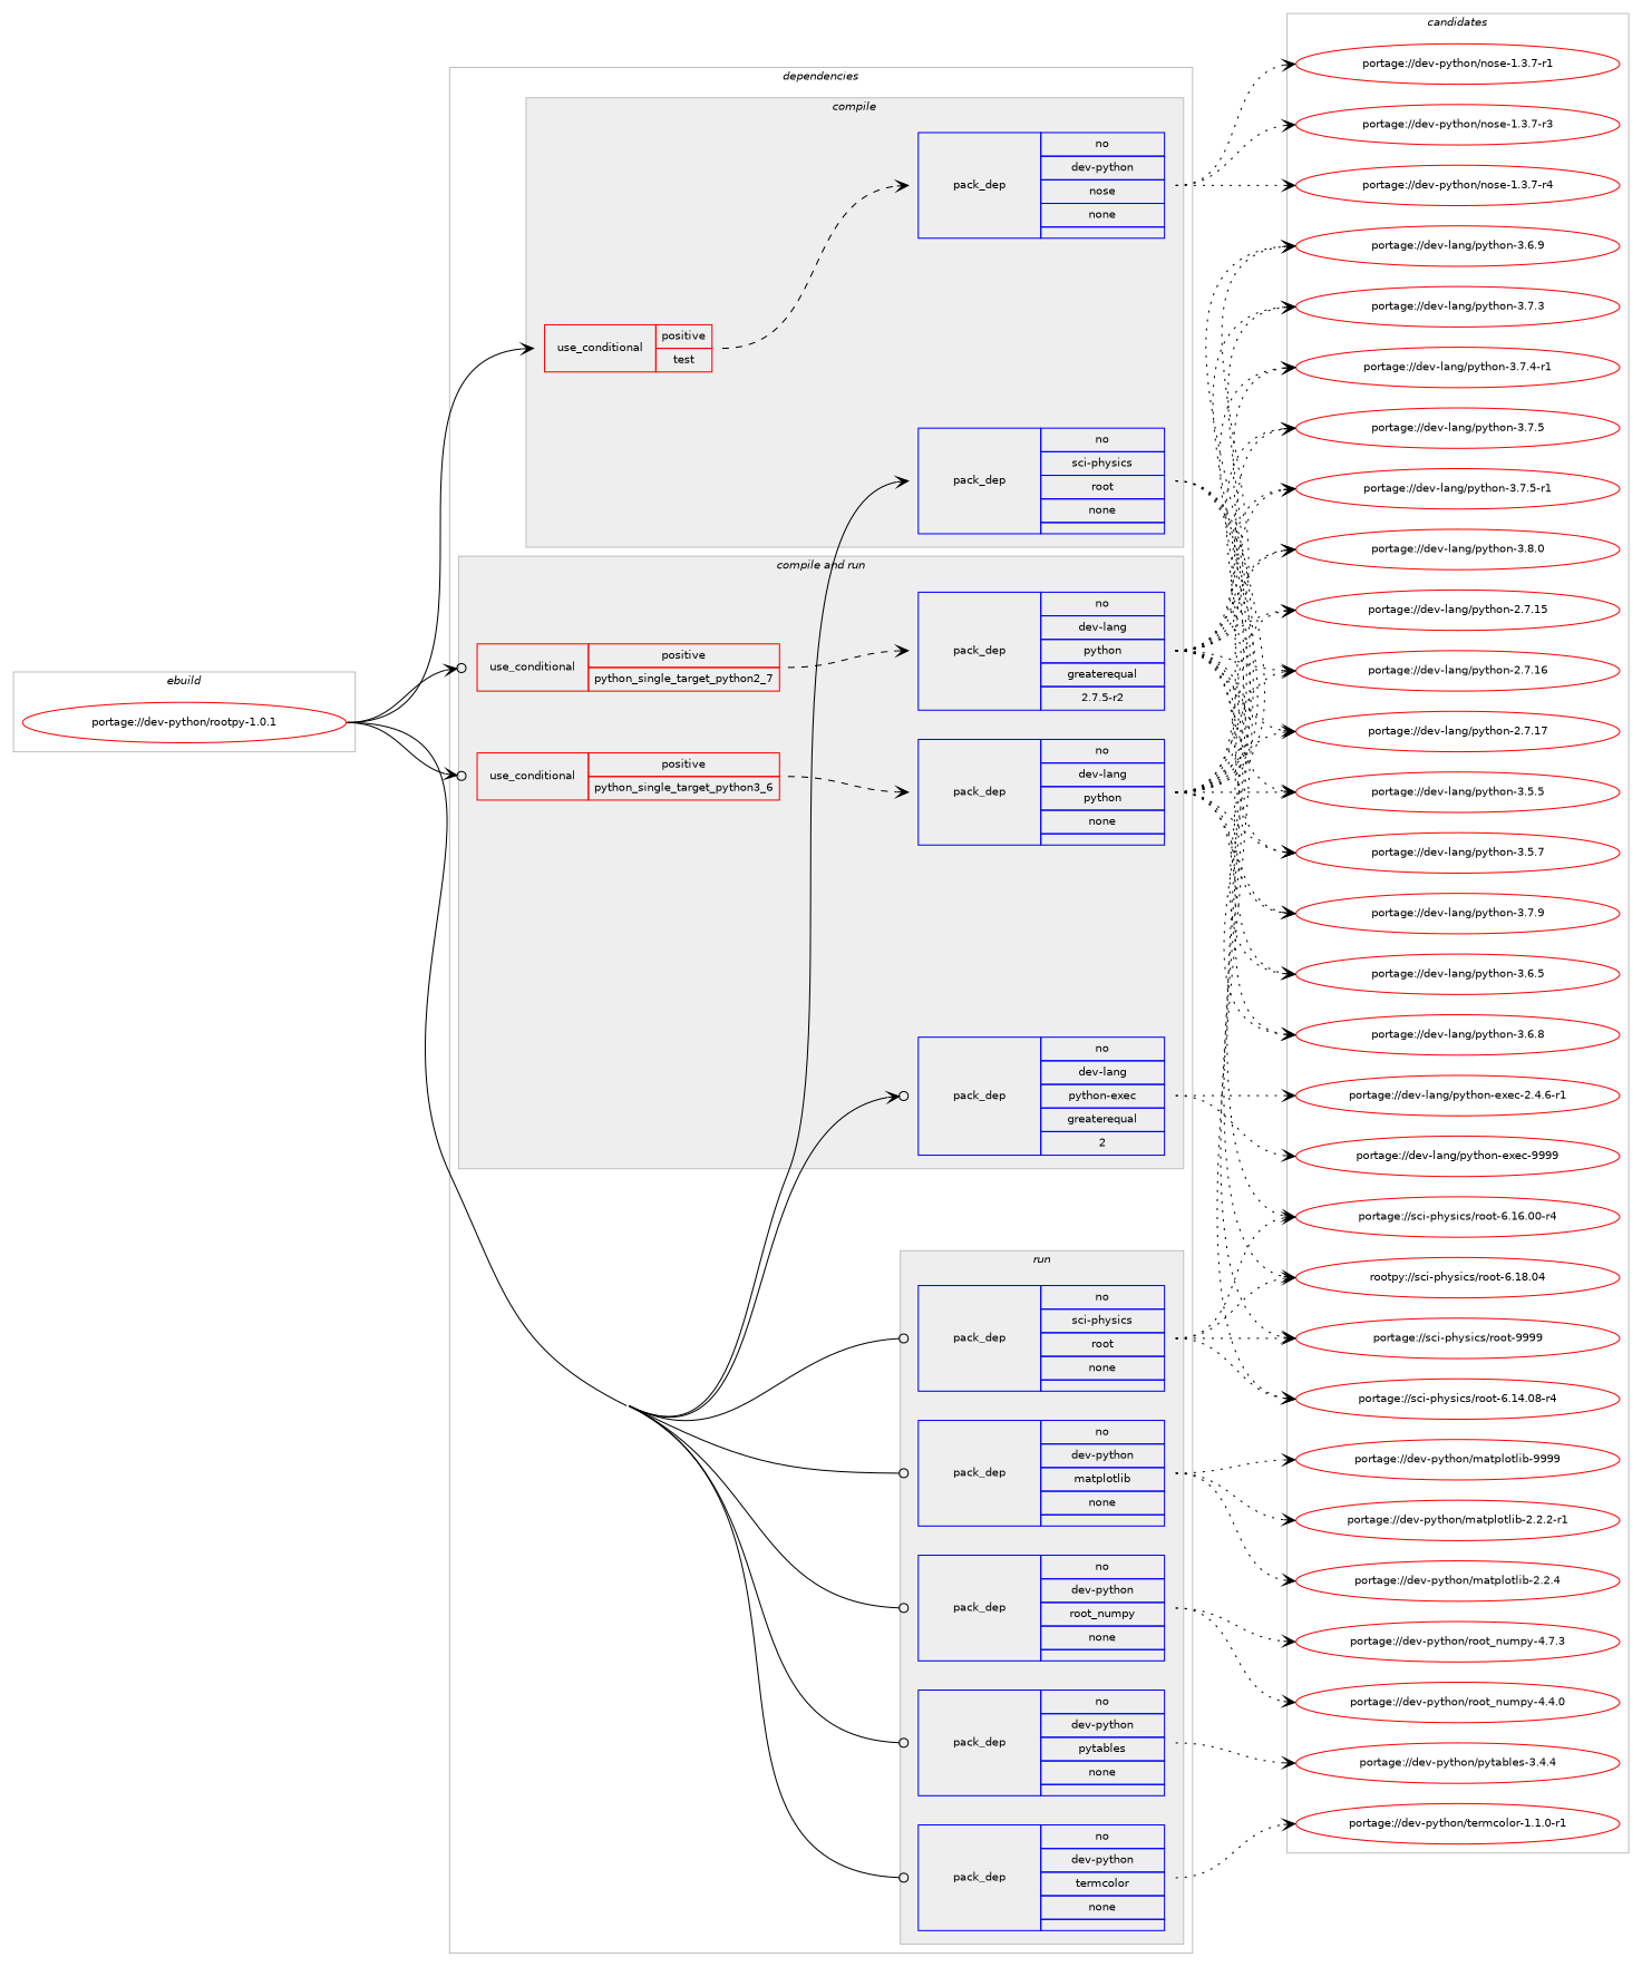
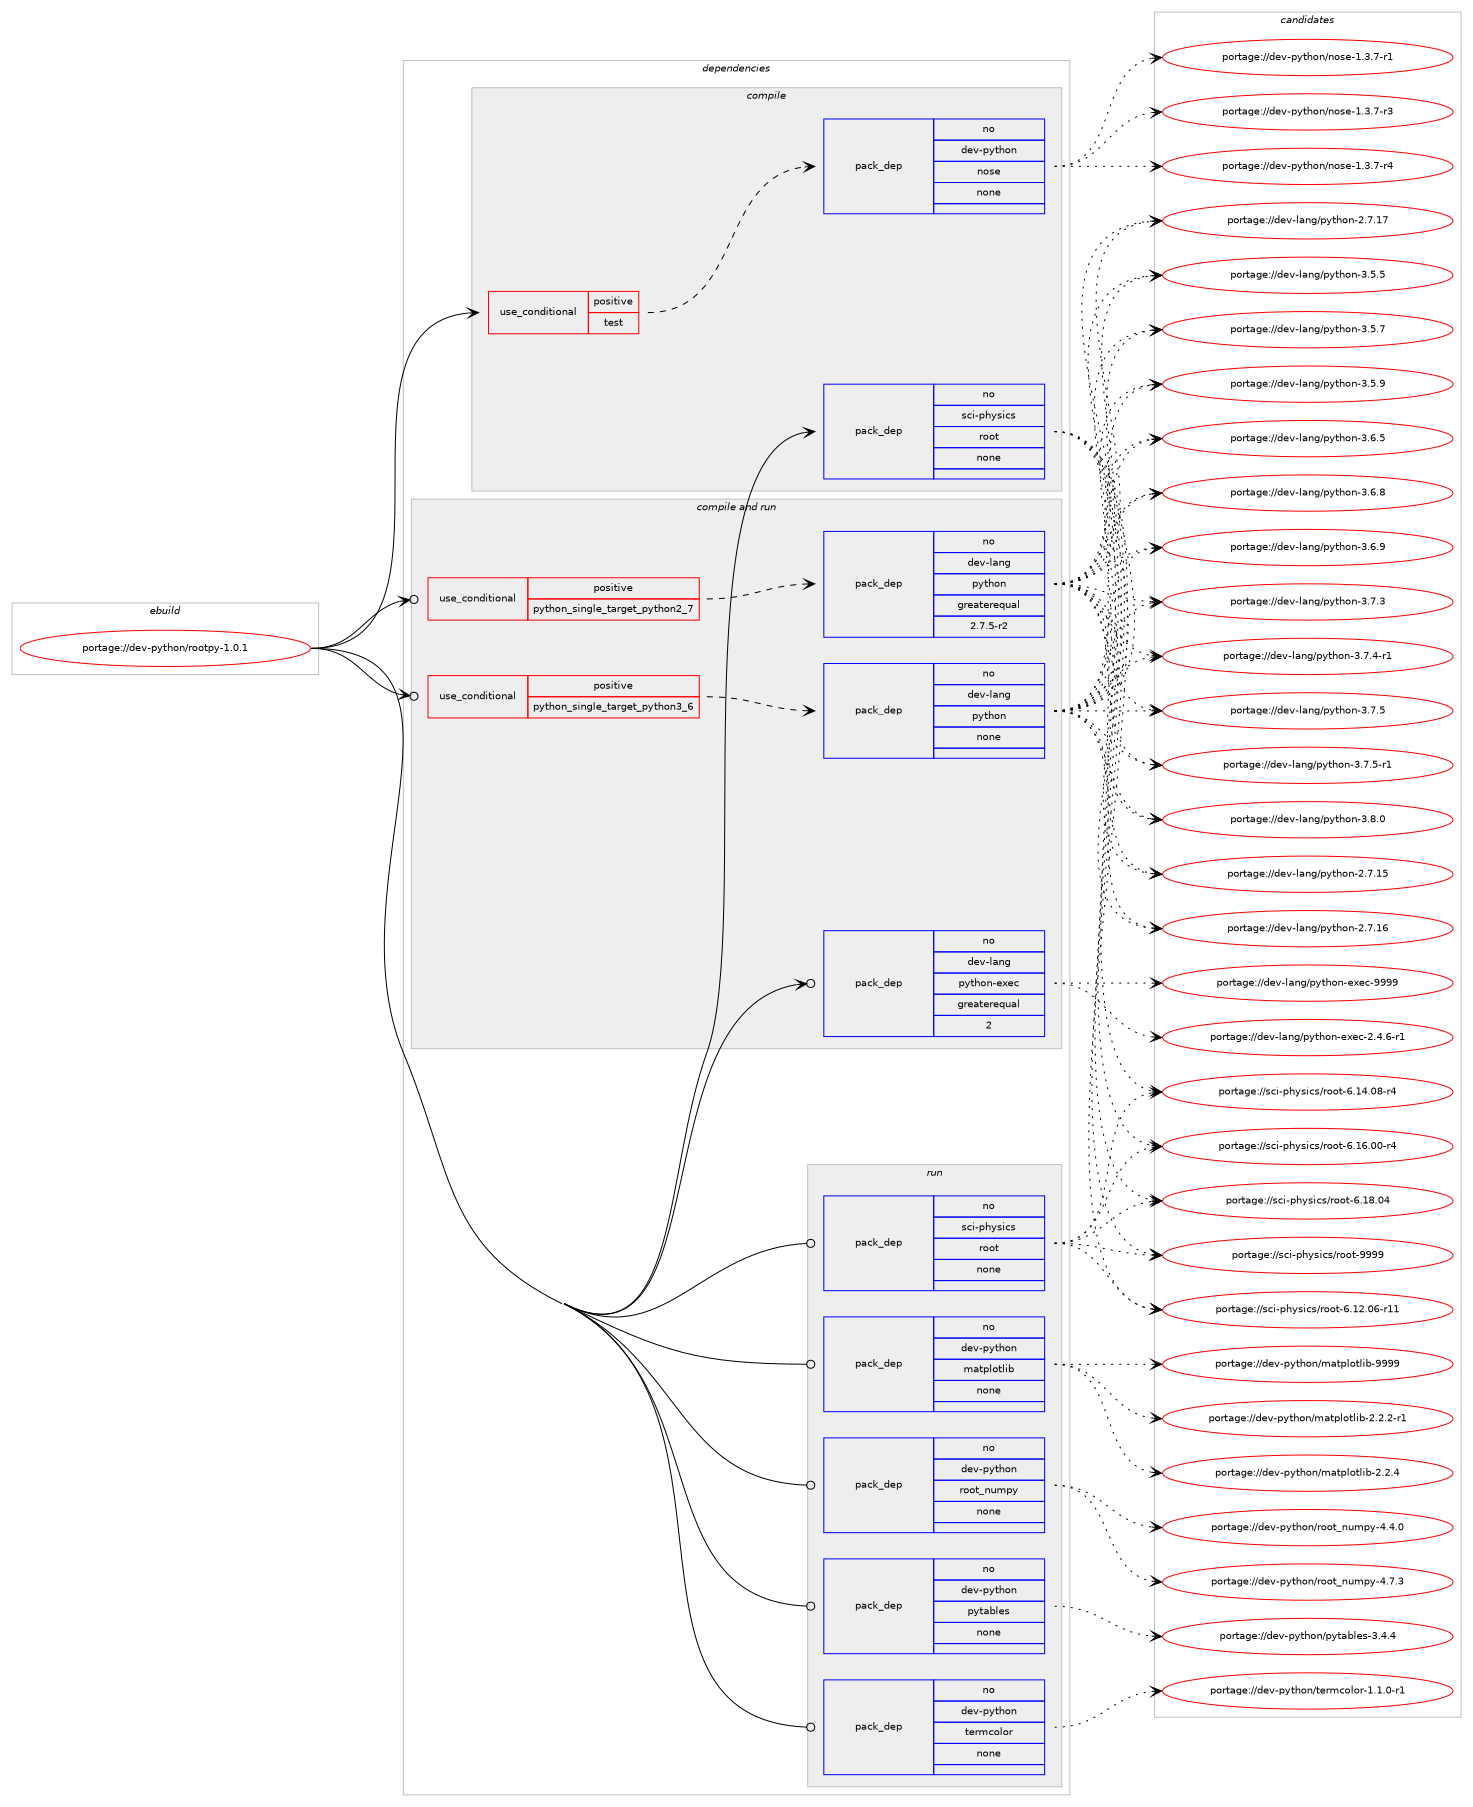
  digraph {
    compound=true
    concentrate=true
    fontname=Helvetica
    fontsize=10
    newrank=true
    rankdir=LR
    ranksep=1.5
    node [color=red fontname=Helvetica fontsize=10]
    edge [arrowhead=vee headport=w style=dotted tailport=e weight=100]
    n1 [label="portage://dev-python/rootpy-1.0.1" width=4]
    n2 [color=blue label=<<TABLE BORDER="0" CELLBORDER="1" CELLSPACING="0" CELLPADDING="4" WIDTH="220"><TR><TD ROWSPAN="6" CELLPADDING="30">pack_dep</TD></TR><TR><TD WIDTH="110">no</TD></TR><TR><TD>dev-python</TD></TR><TR><TD>nose</TD></TR><TR><TD>none</TD></TR><TR><TD></TD></TR></TABLE>> shape=none]
    n3 [label=<<TABLE BORDER="0" CELLBORDER="1" CELLSPACING="0" CELLPADDING="4"><TR><TD ROWSPAN="3" CELLPADDING="10">use_conditional</TD></TR><TR><TD>positive</TD></TR><TR><TD>test</TD></TR></TABLE>> shape=none]
    n4 [color=blue label=<<TABLE BORDER="0" CELLBORDER="1" CELLSPACING="0" CELLPADDING="4" WIDTH="220"><TR><TD ROWSPAN="6" CELLPADDING="30">pack_dep</TD></TR><TR><TD WIDTH="110">no</TD></TR><TR><TD>sci-physics</TD></TR><TR><TD>root</TD></TR><TR><TD>none</TD></TR><TR><TD></TD></TR></TABLE>> shape=none]
    n5 [color=blue label=<<TABLE BORDER="0" CELLBORDER="1" CELLSPACING="0" CELLPADDING="4" WIDTH="220"><TR><TD ROWSPAN="6" CELLPADDING="30">pack_dep</TD></TR><TR><TD WIDTH="110">no</TD></TR><TR><TD>dev-lang</TD></TR><TR><TD>python-exec</TD></TR><TR><TD>greaterequal</TD></TR><TR><TD>2</TD></TR></TABLE>> shape=none]
    n6 [color=blue label=<<TABLE BORDER="0" CELLBORDER="1" CELLSPACING="0" CELLPADDING="4" WIDTH="220"><TR><TD ROWSPAN="6" CELLPADDING="30">pack_dep</TD></TR><TR><TD WIDTH="110">no</TD></TR><TR><TD>dev-lang</TD></TR><TR><TD>python</TD></TR><TR><TD>greaterequal</TD></TR><TR><TD>2.7.5-r2</TD></TR></TABLE>> shape=none]
    n7 [label=<<TABLE BORDER="0" CELLBORDER="1" CELLSPACING="0" CELLPADDING="4"><TR><TD ROWSPAN="3" CELLPADDING="10">use_conditional</TD></TR><TR><TD>positive</TD></TR><TR><TD>python_single_target_python2_7</TD></TR></TABLE>> shape=none]
    n8 [color=blue label=<<TABLE BORDER="0" CELLBORDER="1" CELLSPACING="0" CELLPADDING="4" WIDTH="220"><TR><TD ROWSPAN="6" CELLPADDING="30">pack_dep</TD></TR><TR><TD WIDTH="110">no</TD></TR><TR><TD>dev-lang</TD></TR><TR><TD>python</TD></TR><TR><TD>none</TD></TR><TR><TD></TD></TR></TABLE>> shape=none]
    n9 [label=<<TABLE BORDER="0" CELLBORDER="1" CELLSPACING="0" CELLPADDING="4"><TR><TD ROWSPAN="3" CELLPADDING="10">use_conditional</TD></TR><TR><TD>positive</TD></TR><TR><TD>python_single_target_python3_6</TD></TR></TABLE>> shape=none]
    n10 [color=blue label=<<TABLE BORDER="0" CELLBORDER="1" CELLSPACING="0" CELLPADDING="4" WIDTH="220"><TR><TD ROWSPAN="6" CELLPADDING="30">pack_dep</TD></TR><TR><TD WIDTH="110">no</TD></TR><TR><TD>dev-python</TD></TR><TR><TD>matplotlib</TD></TR><TR><TD>none</TD></TR><TR><TD></TD></TR></TABLE>> shape=none]
    n11 [color=blue label=<<TABLE BORDER="0" CELLBORDER="1" CELLSPACING="0" CELLPADDING="4" WIDTH="220"><TR><TD ROWSPAN="6" CELLPADDING="30">pack_dep</TD></TR><TR><TD WIDTH="110">no</TD></TR><TR><TD>dev-python</TD></TR><TR><TD>root_numpy</TD></TR><TR><TD>none</TD></TR><TR><TD></TD></TR></TABLE>> shape=none]
    n12 [color=blue label=<<TABLE BORDER="0" CELLBORDER="1" CELLSPACING="0" CELLPADDING="4" WIDTH="220"><TR><TD ROWSPAN="6" CELLPADDING="30">pack_dep</TD></TR><TR><TD WIDTH="110">no</TD></TR><TR><TD>dev-python</TD></TR><TR><TD>pytables</TD></TR><TR><TD>none</TD></TR><TR><TD></TD></TR></TABLE>> shape=none]
    n13 [color=blue label=<<TABLE BORDER="0" CELLBORDER="1" CELLSPACING="0" CELLPADDING="4" WIDTH="220"><TR><TD ROWSPAN="6" CELLPADDING="30">pack_dep</TD></TR><TR><TD WIDTH="110">no</TD></TR><TR><TD>dev-python</TD></TR><TR><TD>termcolor</TD></TR><TR><TD>none</TD></TR><TR><TD></TD></TR></TABLE>> shape=none]
    n14 [color=blue label=<<TABLE BORDER="0" CELLBORDER="1" CELLSPACING="0" CELLPADDING="4" WIDTH="220"><TR><TD ROWSPAN="6" CELLPADDING="30">pack_dep</TD></TR><TR><TD WIDTH="110">no</TD></TR><TR><TD>sci-physics</TD></TR><TR><TD>root</TD></TR><TR><TD>none</TD></TR><TR><TD></TD></TR></TABLE>> shape=none]
    n15 [label="portage://dev-python/nose-1.3.7-r1" width=4]
    n16 [label="portage://dev-python/nose-1.3.7-r3" width=4]
    n17 [label="portage://dev-python/nose-1.3.7-r4" width=4]
+   n18 [label="portage://sci-physics/root-6.12.06-r11" width=4]
    n19 [label="portage://sci-physics/root-6.14.08-r4" width=4]
    n20 [label="portage://sci-physics/root-6.16.00-r4" width=4]
-   n21 [label="rootpy://sci-physics/root-6.18.04" width=4]
+   n21 [label="portage://sci-physics/root-6.18.04" width=4]
    n22 [label="portage://sci-physics/root-9999" width=4]
    n23 [label="portage://dev-lang/python-2.7.15" width=4]
    n24 [label="portage://dev-lang/python-2.7.16" width=4]
    n25 [label="portage://dev-lang/python-2.7.17" width=4]
    n26 [label="portage://dev-lang/python-3.5.5" width=4]
    n27 [label="portage://dev-lang/python-3.5.7" width=4]
-   n28 [label="portage://dev-lang/python-3.7.9" width=4]
+   n28 [label="portage://dev-lang/python-3.5.9" width=4]
    n29 [label="portage://dev-lang/python-3.6.5" width=4]
    n30 [label="portage://dev-lang/python-3.6.8" width=4]
    n31 [label="portage://dev-lang/python-3.6.9" width=4]
    n32 [label="portage://dev-lang/python-3.7.3" width=4]
    n33 [label="portage://dev-lang/python-3.7.4-r1" width=4]
    n34 [label="portage://dev-lang/python-3.7.5" width=4]
    n35 [label="portage://dev-lang/python-3.7.5-r1" width=4]
    n36 [label="portage://dev-lang/python-3.8.0" width=4]
    n37 [label="portage://dev-lang/python-exec-2.4.6-r1" width=4]
    n38 [label="portage://dev-lang/python-exec-9999" width=4]
    n39 [label="portage://dev-python/matplotlib-2.2.2-r1" width=4]
    n40 [label="portage://dev-python/matplotlib-2.2.4" width=4]
    n41 [label="portage://dev-python/matplotlib-9999" width=4]
    n42 [label="portage://dev-python/pytables-3.4.4" width=4]
    n43 [label="portage://dev-python/root_numpy-4.4.0" width=4]
    n44 [label="portage://dev-python/root_numpy-4.7.3" width=4]
    n45 [label="portage://dev-python/termcolor-1.1.0-r1" width=4]
    subgraph cluster_1 {
      color=gray
      label=<<i>ebuild</i>>
      rank=same
      n1
    }
    subgraph cluster_2 {
      color=gray
      label=<<i>dependencies</i>>
      subgraph cluster_3 {
        color=gray
        fillcolor="#eeeeee"
        label=<<i>compile</i>>
        style=filled
        subgraph sub_4 {
          color=gray
          fillcolor="#eeeeee"
          label=<<i>compile</i>>
          style=filled
          n3
          subgraph sub_5 {
            color=gray
            fillcolor="#eeeeee"
            label=<<i>compile</i>>
            style=filled
            n2
          }
        }
        subgraph sub_6 {
          color=gray
          fillcolor="#eeeeee"
          label=<<i>compile</i>>
          style=filled
          n4
        }
      }
      subgraph cluster_7 {
        color=gray
        fillcolor="#eeeeee"
        label=<<i>compile and run</i>>
        style=filled
        subgraph sub_8 {
          color=gray
          fillcolor="#eeeeee"
          label=<<i>compile and run</i>>
          style=filled
          n5
        }
        subgraph sub_9 {
          color=gray
          fillcolor="#eeeeee"
          label=<<i>compile and run</i>>
          style=filled
          n7
          subgraph sub_10 {
            color=gray
            fillcolor="#eeeeee"
            label=<<i>compile and run</i>>
            style=filled
            n6
          }
        }
        subgraph sub_11 {
          color=gray
          fillcolor="#eeeeee"
          label=<<i>compile and run</i>>
          style=filled
          n9
          subgraph sub_12 {
            color=gray
            fillcolor="#eeeeee"
            label=<<i>compile and run</i>>
            style=filled
            n8
          }
        }
      }
      subgraph cluster_13 {
        color=gray
        fillcolor="#eeeeee"
        label=<<i>run</i>>
        style=filled
        subgraph sub_14 {
          color=gray
          fillcolor="#eeeeee"
          label=<<i>run</i>>
          style=filled
          n10
        }
        subgraph sub_15 {
          color=gray
          fillcolor="#eeeeee"
          label=<<i>run</i>>
          style=filled
          n11
        }
        subgraph sub_16 {
          color=gray
          fillcolor="#eeeeee"
          label=<<i>run</i>>
          style=filled
          n12
        }
        subgraph sub_17 {
          color=gray
          fillcolor="#eeeeee"
          label=<<i>run</i>>
          style=filled
          n13
        }
        subgraph sub_18 {
          color=gray
          fillcolor="#eeeeee"
          label=<<i>run</i>>
          style=filled
          n14
        }
      }
    }
    subgraph cluster_19 {
      color=gray
      label=<<i>candidates</i>>
      rank=same
      subgraph sub_20 {
        color=black
        label=<<i>candidates</i>>
        nodesep=1
        rank=same
        n15
        n16
        n17
      }
      subgraph sub_21 {
        color=black
        label=<<i>candidates</i>>
        nodesep=1
        rank=same
+       n18
        n19
        n20
        n21
        n22
      }
      subgraph sub_22 {
        color=black
        label=<<i>candidates</i>>
        nodesep=1
        rank=same
        n23
        n24
        n25
        n26
        n27
        n28
        n29
        n30
        n31
        n32
        n33
        n34
        n35
        n36
      }
      subgraph sub_23 {
        color=black
        label=<<i>candidates</i>>
        nodesep=1
        rank=same
        n23
        n24
        n25
        n26
        n27
        n28
        n29
        n30
        n31
        n32
        n33
        n34
        n35
        n36
      }
      subgraph sub_24 {
        color=black
        label=<<i>candidates</i>>
        nodesep=1
        rank=same
        n37
        n38
      }
      subgraph sub_25 {
        color=black
        label=<<i>candidates</i>>
        nodesep=1
        rank=same
        n39
        n40
        n41
      }
      subgraph sub_26 {
        color=black
        label=<<i>candidates</i>>
        nodesep=1
        rank=same
        n42
      }
      subgraph sub_27 {
        color=black
        label=<<i>candidates</i>>
        nodesep=1
        rank=same
        n43
        n44
      }
      subgraph sub_28 {
        color=black
        label=<<i>candidates</i>>
        nodesep=1
        rank=same
        n45
      }
      subgraph sub_29 {
        color=black
        label=<<i>candidates</i>>
        nodesep=1
        rank=same
+       n18
        n19
        n20
        n21
        n22
      }
    }
    n1 -> n3 [style=solid weight=20]
    n1 -> n4 [style=solid weight=20]
    n1 -> n5 [arrowhead=odotvee style=solid weight=20]
    n1 -> n7 [arrowhead=odotvee style=solid weight=20]
    n1 -> n9 [arrowhead=odotvee style=solid weight=20]
    n1 -> n10 [arrowhead=odot style=solid weight=20]
    n1 -> n11 [arrowhead=odot style=solid weight=20]
    n1 -> n12 [arrowhead=odot style=solid weight=20]
    n1 -> n13 [arrowhead=odot style=solid weight=20]
    n1 -> n14 [arrowhead=odot style=solid weight=20]
    n2 -> n15
    n2 -> n16
    n2 -> n17
    n3 -> n2 [style=dashed weight=20]
+   n4 -> n18
    n4 -> n19
    n4 -> n20
    n4 -> n21
    n4 -> n22
    n5 -> n37
    n5 -> n38
    n6 -> n23
    n6 -> n24
    n6 -> n25
    n6 -> n26
    n6 -> n27
    n6 -> n28
    n6 -> n29
    n6 -> n30
    n6 -> n31
    n6 -> n32
    n6 -> n33
    n6 -> n34
    n6 -> n35
    n6 -> n36
    n7 -> n6 [style=dashed weight=20]
    n8 -> n23
    n8 -> n24
    n8 -> n25
    n8 -> n26
    n8 -> n27
    n8 -> n28
    n8 -> n29
    n8 -> n30
    n8 -> n31
    n8 -> n32
    n8 -> n33
    n8 -> n34
    n8 -> n35
    n8 -> n36
    n9 -> n8 [style=dashed weight=20]
    n10 -> n39
    n10 -> n40
    n10 -> n41
    n11 -> n43
    n11 -> n44
    n12 -> n42
    n13 -> n45
+   n14 -> n18
    n14 -> n19
    n14 -> n20
    n14 -> n21
    n14 -> n22
  }
